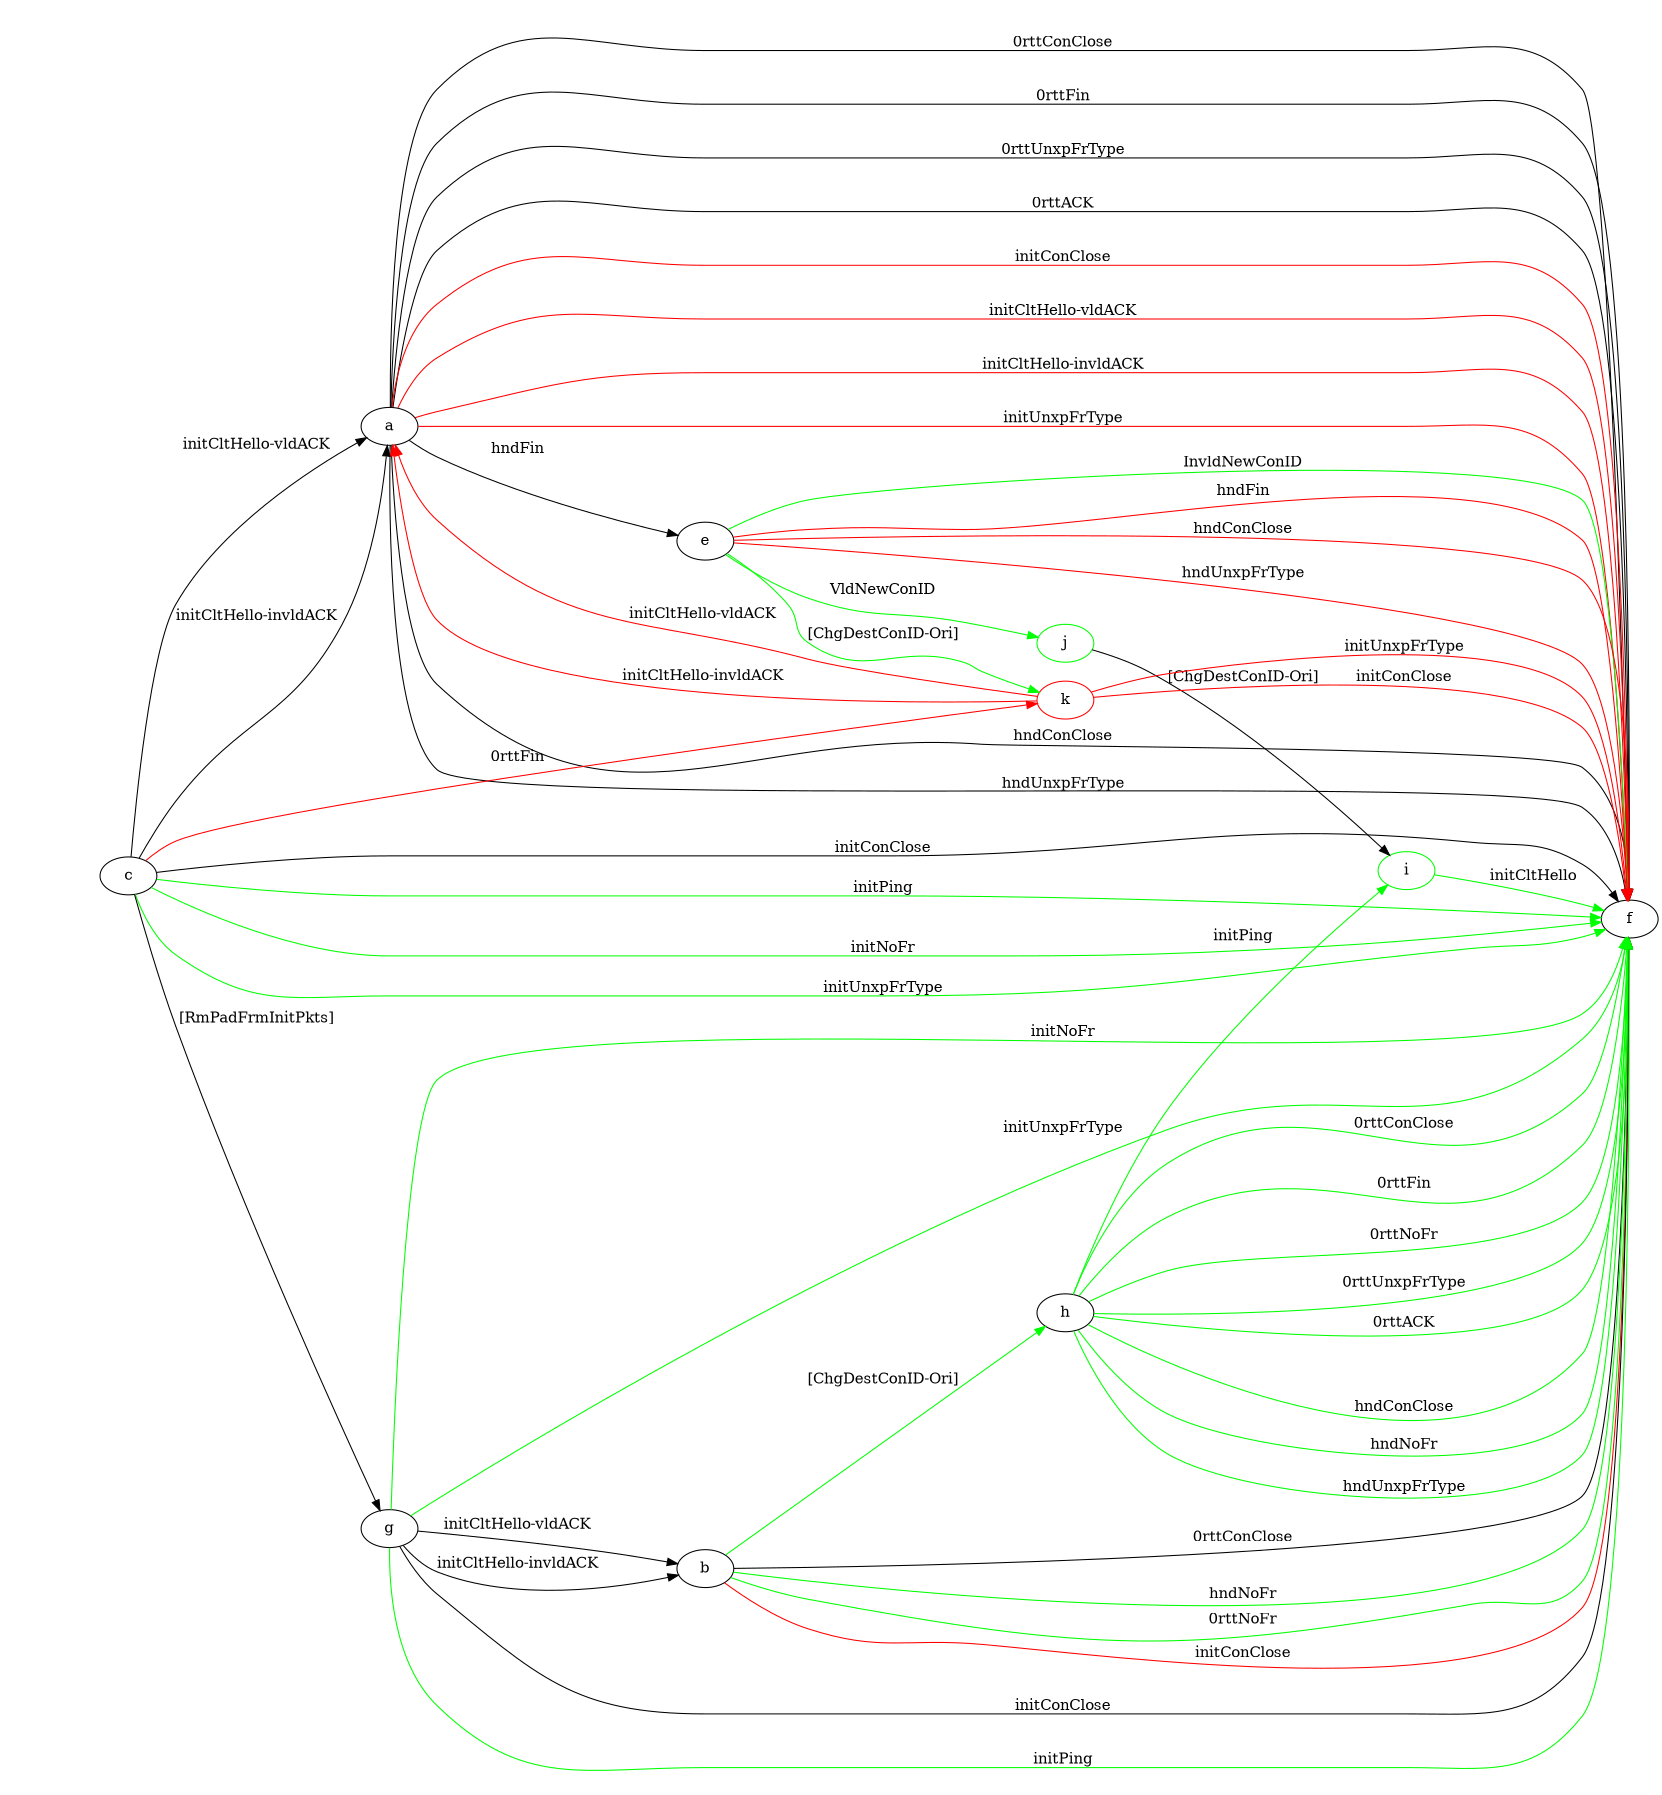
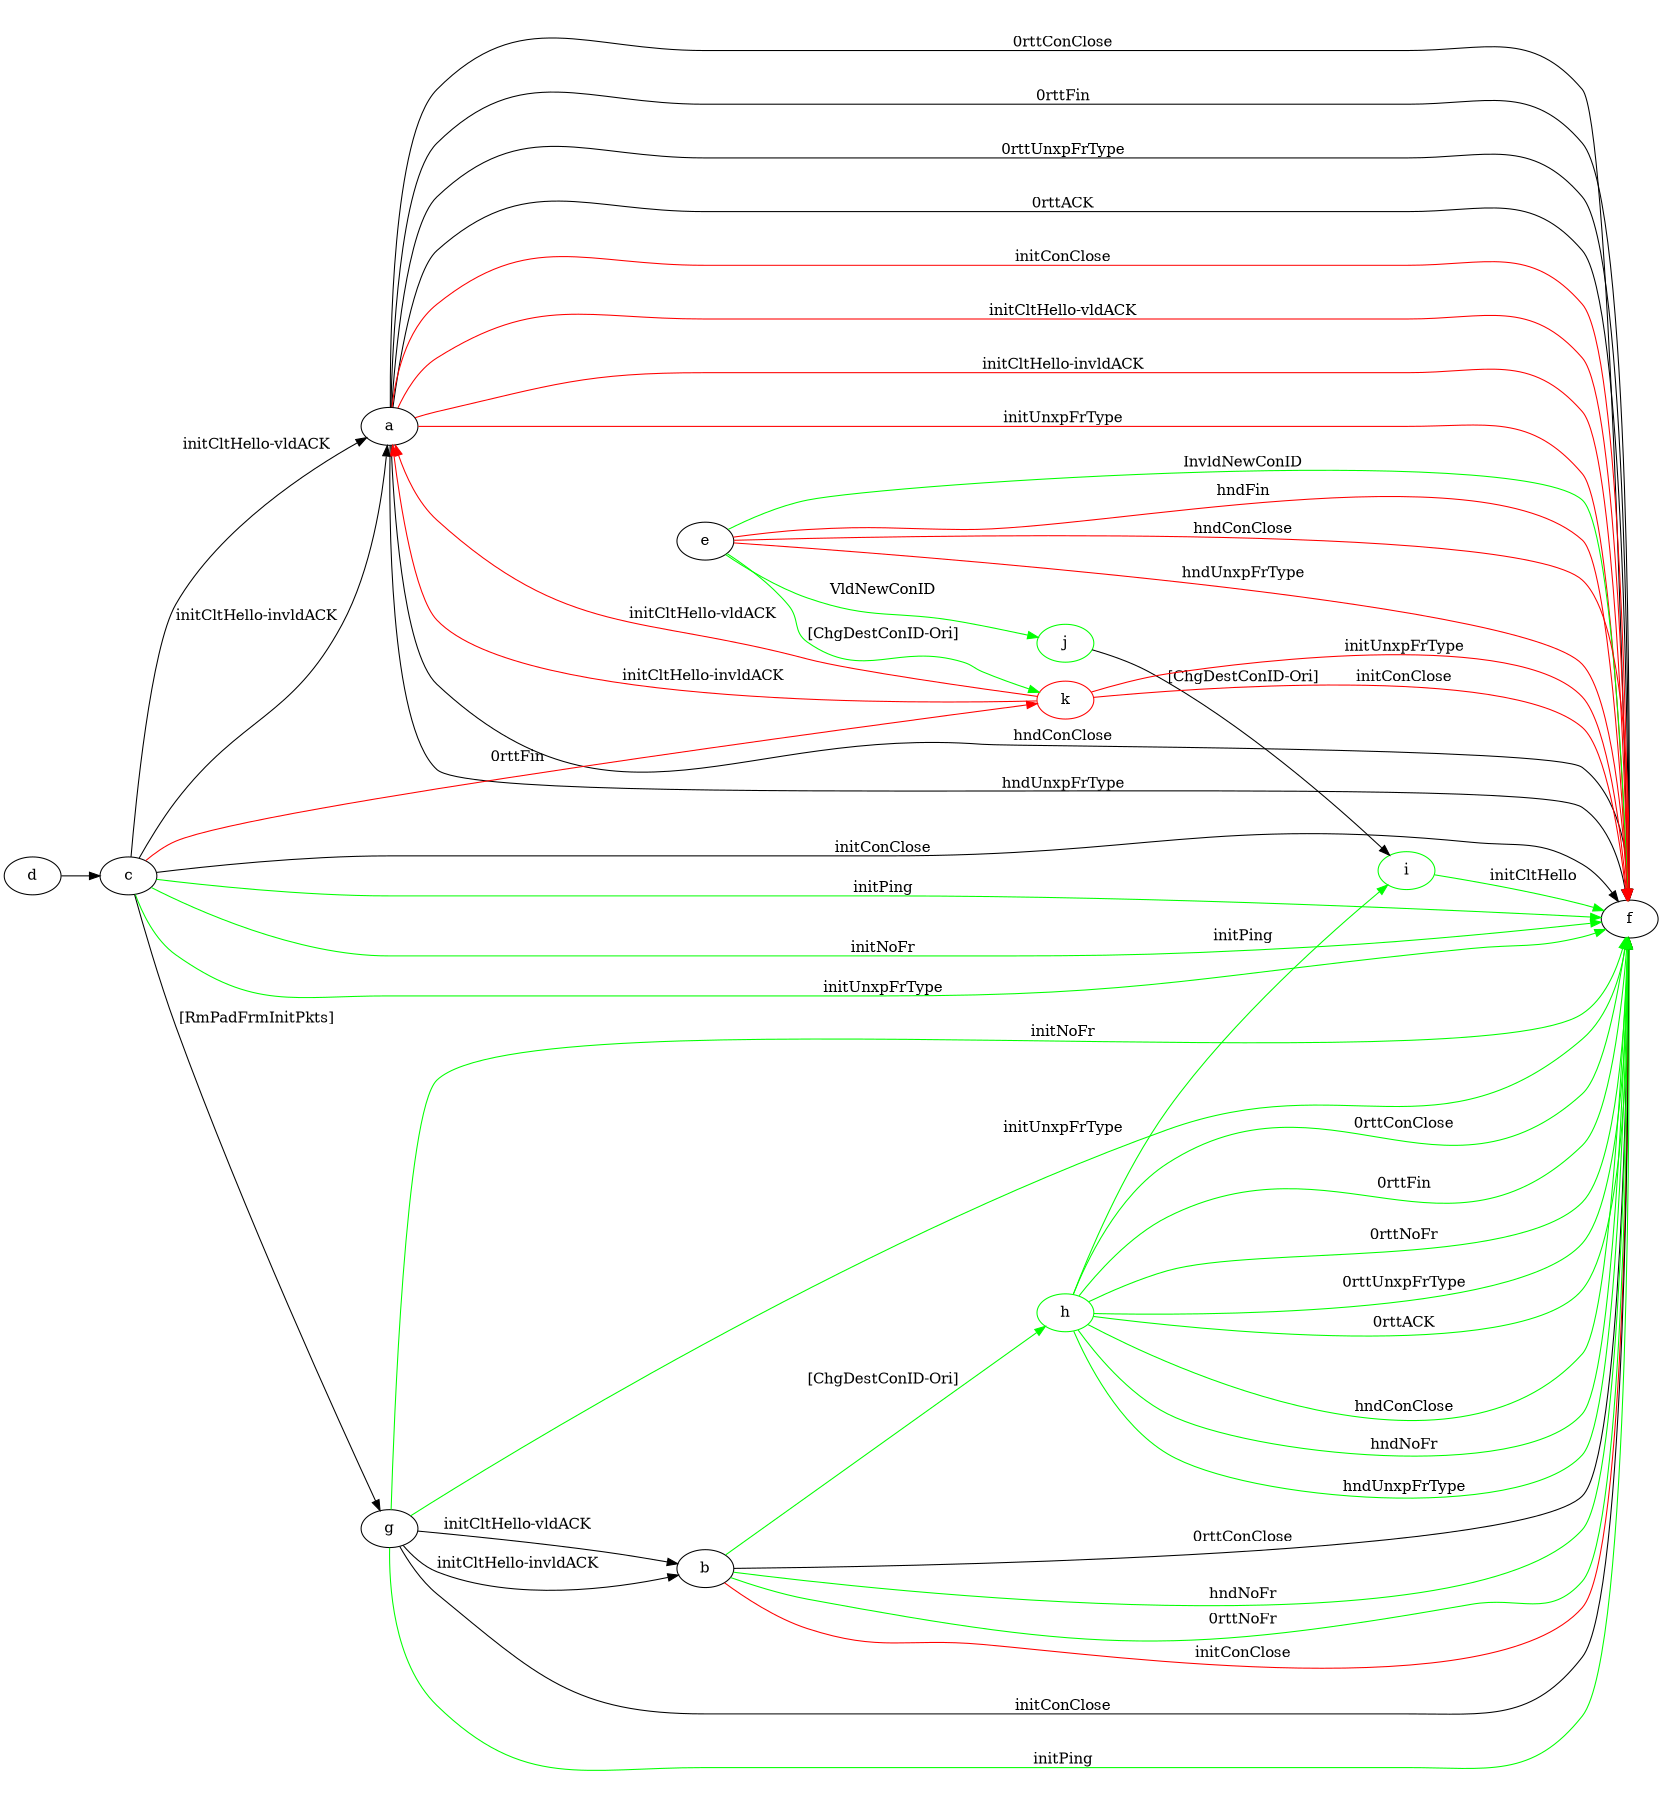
  digraph {
    rankdir=LR
    edge [color=green]
    a
    e
    f
    j [color=green]
    k [color=red]
    i [color=green]
    b
-   h [color=black]
+   h [color=green]
    c
    g
-   a -> e [label="hndFin " color=""]
+   d
    a -> f [label="hndConClose " color=""]
    a -> f [label="hndUnxpFrType " color=""]
    a -> f [label="0rttConClose " color=""]
    a -> f [label="0rttFin " color=""]
    a -> f [label="0rttUnxpFrType " color=""]
    a -> f [label="0rttACK " color=""]
    a -> f [color=red label="initConClose "]
    a -> f [color=red label="initCltHello-vldACK "]
    a -> f [color=red label="initCltHello-invldACK "]
    a -> f [color=red label="initUnxpFrType "]
    e -> f [label="InvldNewConID "]
    e -> f [color=red label="hndFin "]
    e -> f [color=red label="hndConClose "]
    e -> f [color=red label="hndUnxpFrType "]
    e -> j [label="VldNewConID "]
    e -> k [label="[ChgDestConID-Ori] "]
    j -> i [color=black label="[ChgDestConID-Ori] "]
    k -> a [color=red label="initCltHello-vldACK "]
    k -> a [color=red label="initCltHello-invldACK "]
    k -> f [color=red label="initConClose "]
    k -> f [color=red label="initUnxpFrType "]
    i -> f [label="initCltHello "]
    b -> f [label="0rttConClose " color=""]
    b -> f [label="hndNoFr "]
    b -> f [label="0rttNoFr "]
    b -> f [color=red label="initConClose "]
    b -> h [label="[ChgDestConID-Ori] "]
    h -> f [label="hndConClose "]
    h -> f [label="hndNoFr "]
    h -> f [label="hndUnxpFrType "]
    h -> f [label="0rttConClose "]
    h -> f [label="0rttFin "]
    h -> f [label="0rttNoFr "]
    h -> f [label="0rttUnxpFrType "]
    h -> f [label="0rttACK "]
    h -> i [label="initPing "]
    c -> a [label="initCltHello-vldACK " color=""]
    c -> a [label="initCltHello-invldACK " color=""]
    c -> f [label="initConClose " color=""]
    c -> f [label="initPing "]
    c -> f [label="initNoFr "]
    c -> f [label="initUnxpFrType "]
    c -> k [color=red label="0rttFin "]
    c -> g [label="[RmPadFrmInitPkts] " color=""]
    g -> f [label="initConClose " color=""]
    g -> f [label="initPing "]
    g -> f [label="initNoFr "]
    g -> f [label="initUnxpFrType "]
    g -> b [label="initCltHello-vldACK " color=""]
    g -> b [label="initCltHello-invldACK " color=""]
+   d -> c [color=""]
  }
